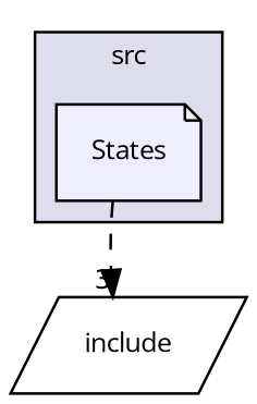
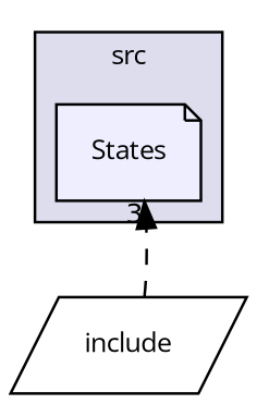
  digraph {
    compound=true
    fontname="Open Sans"
    node [fontname="Open Sans" fontsize=10]
    n1 [fillcolor="#eeeeff" label=States pencolor=black shape=note style=filled]
    n2 [label=include shape=parallelogram]
    subgraph cluster_1 {
      bgcolor="#ddddee"
      fontsize=10
      label=src
      pencolor=black
      n1
    }
-   n1 -> n2 [headlabel=3 labeldistance=1.5 labelfontname=Helvetica labelfontsize=10 style=dashed fontname="Open Sans"]
+   n2 -> n1 [headlabel=3 labeldistance=1.5 labelfontname=Helvetica labelfontsize=10 style=dashed fontname="Open Sans"]
  }
